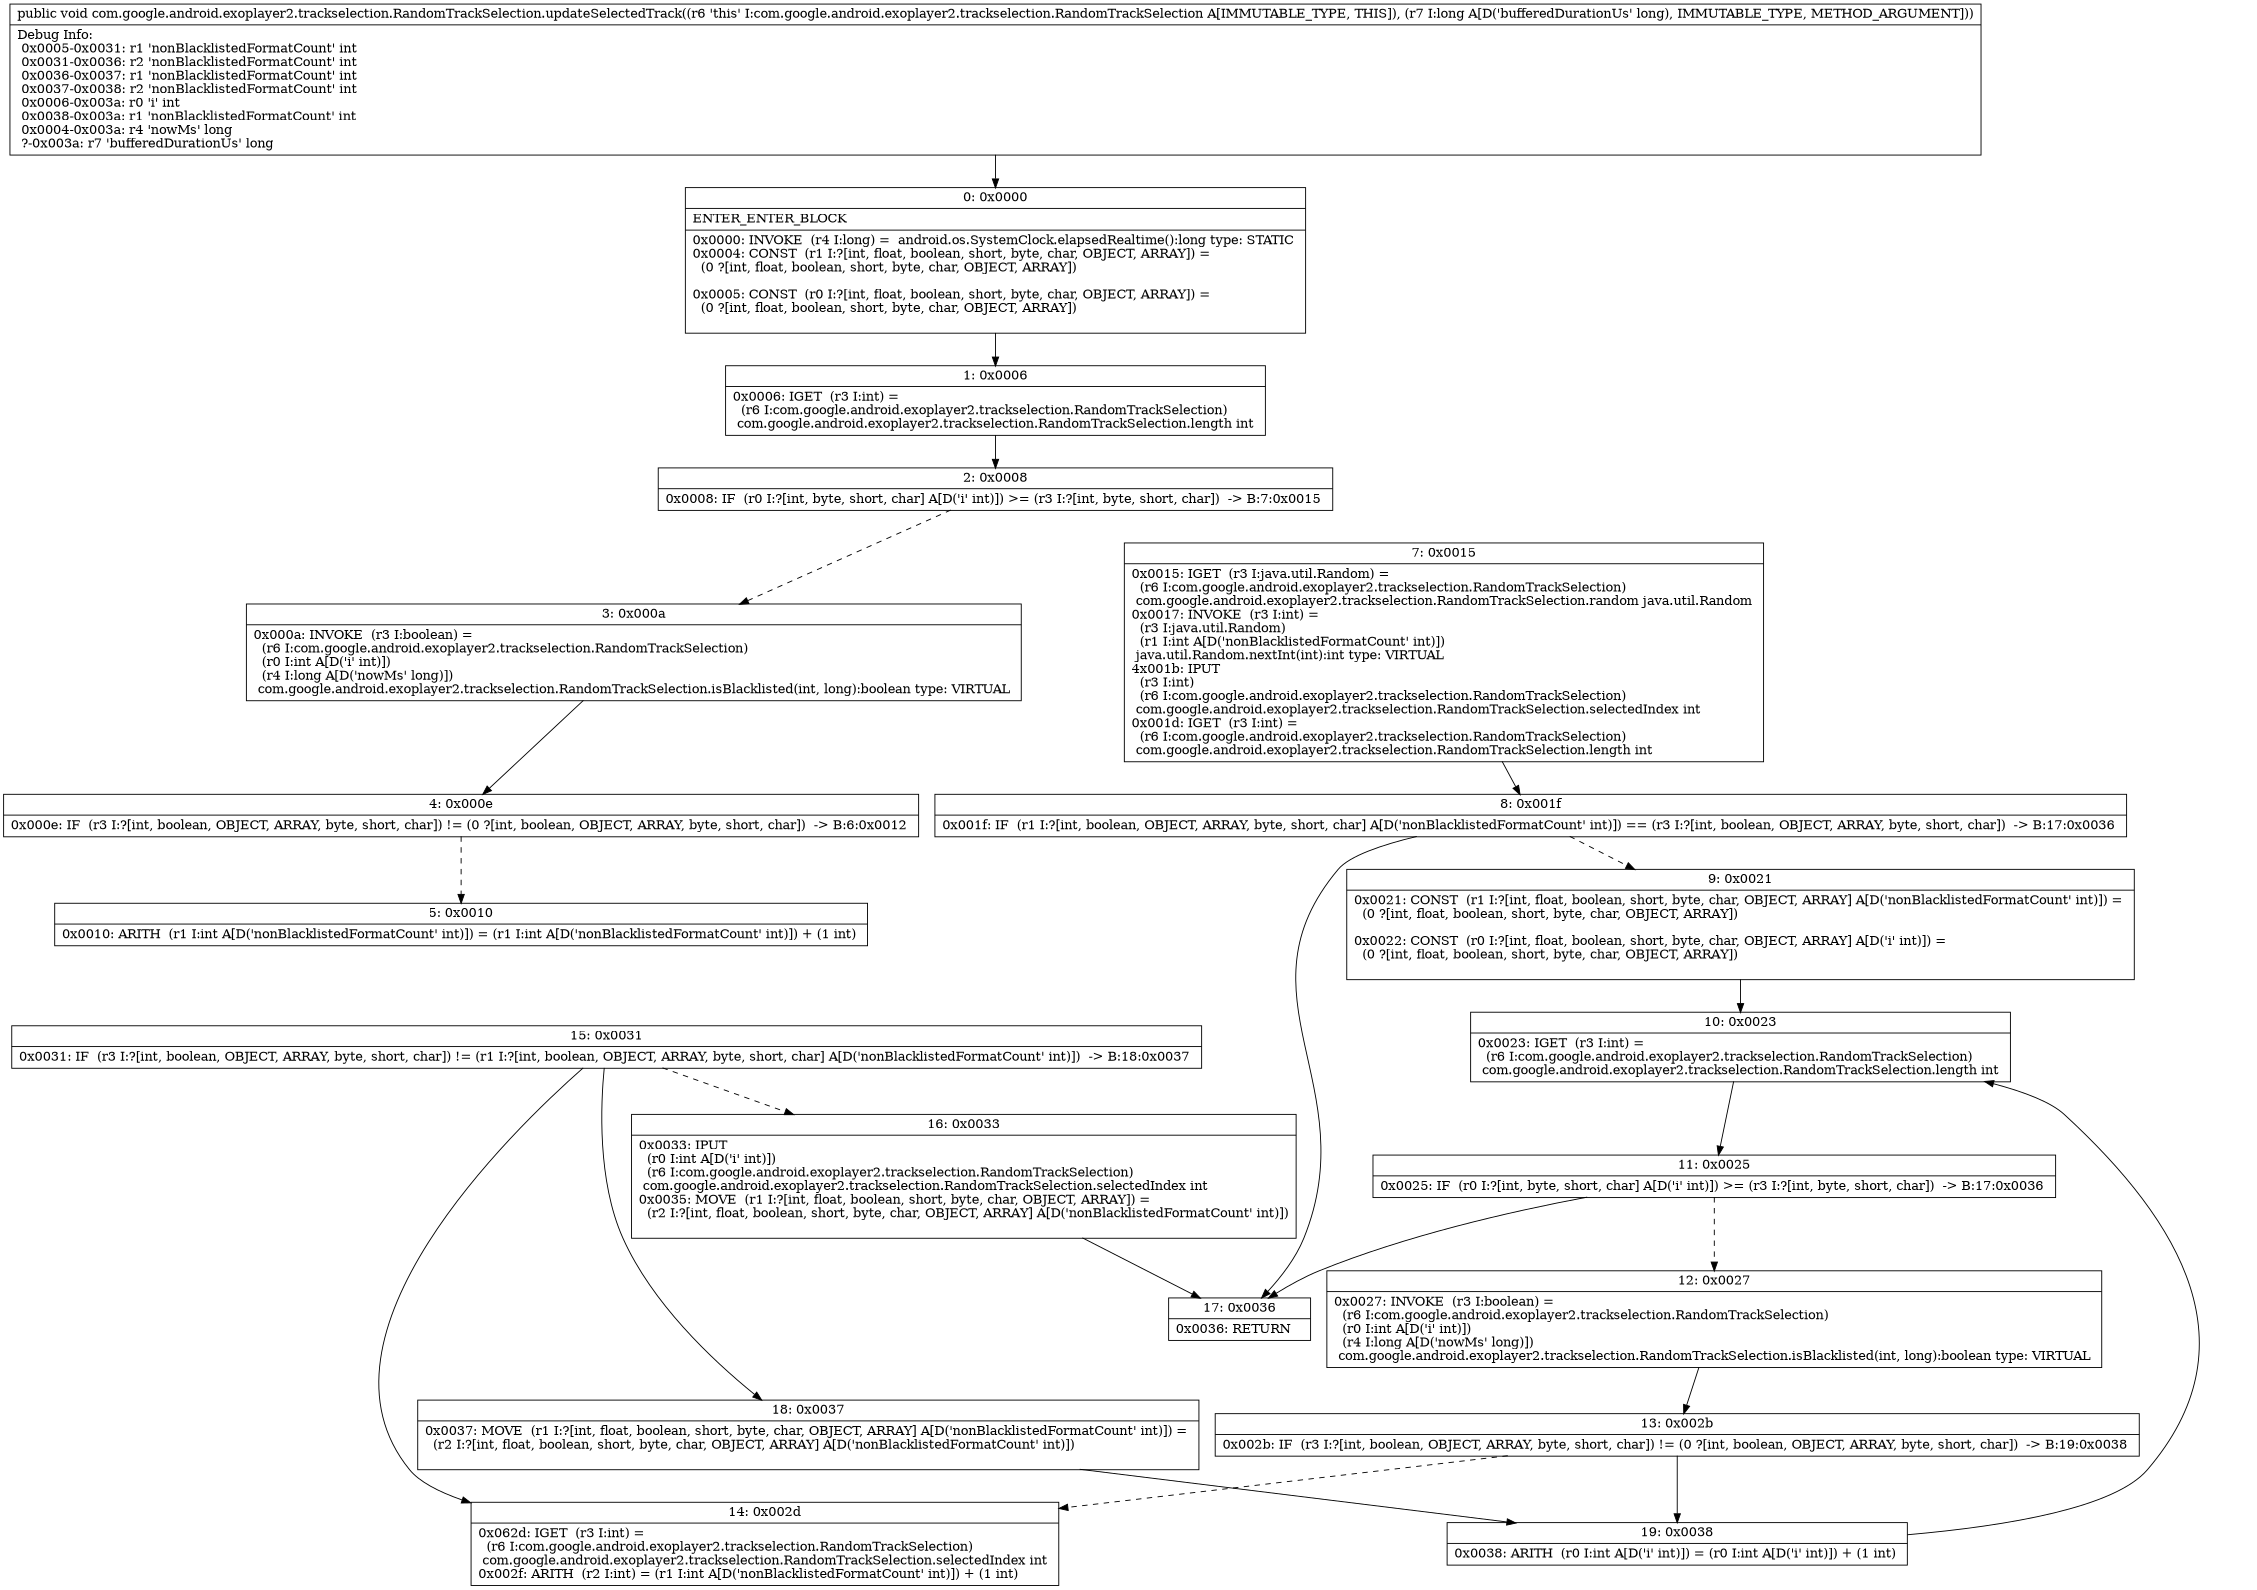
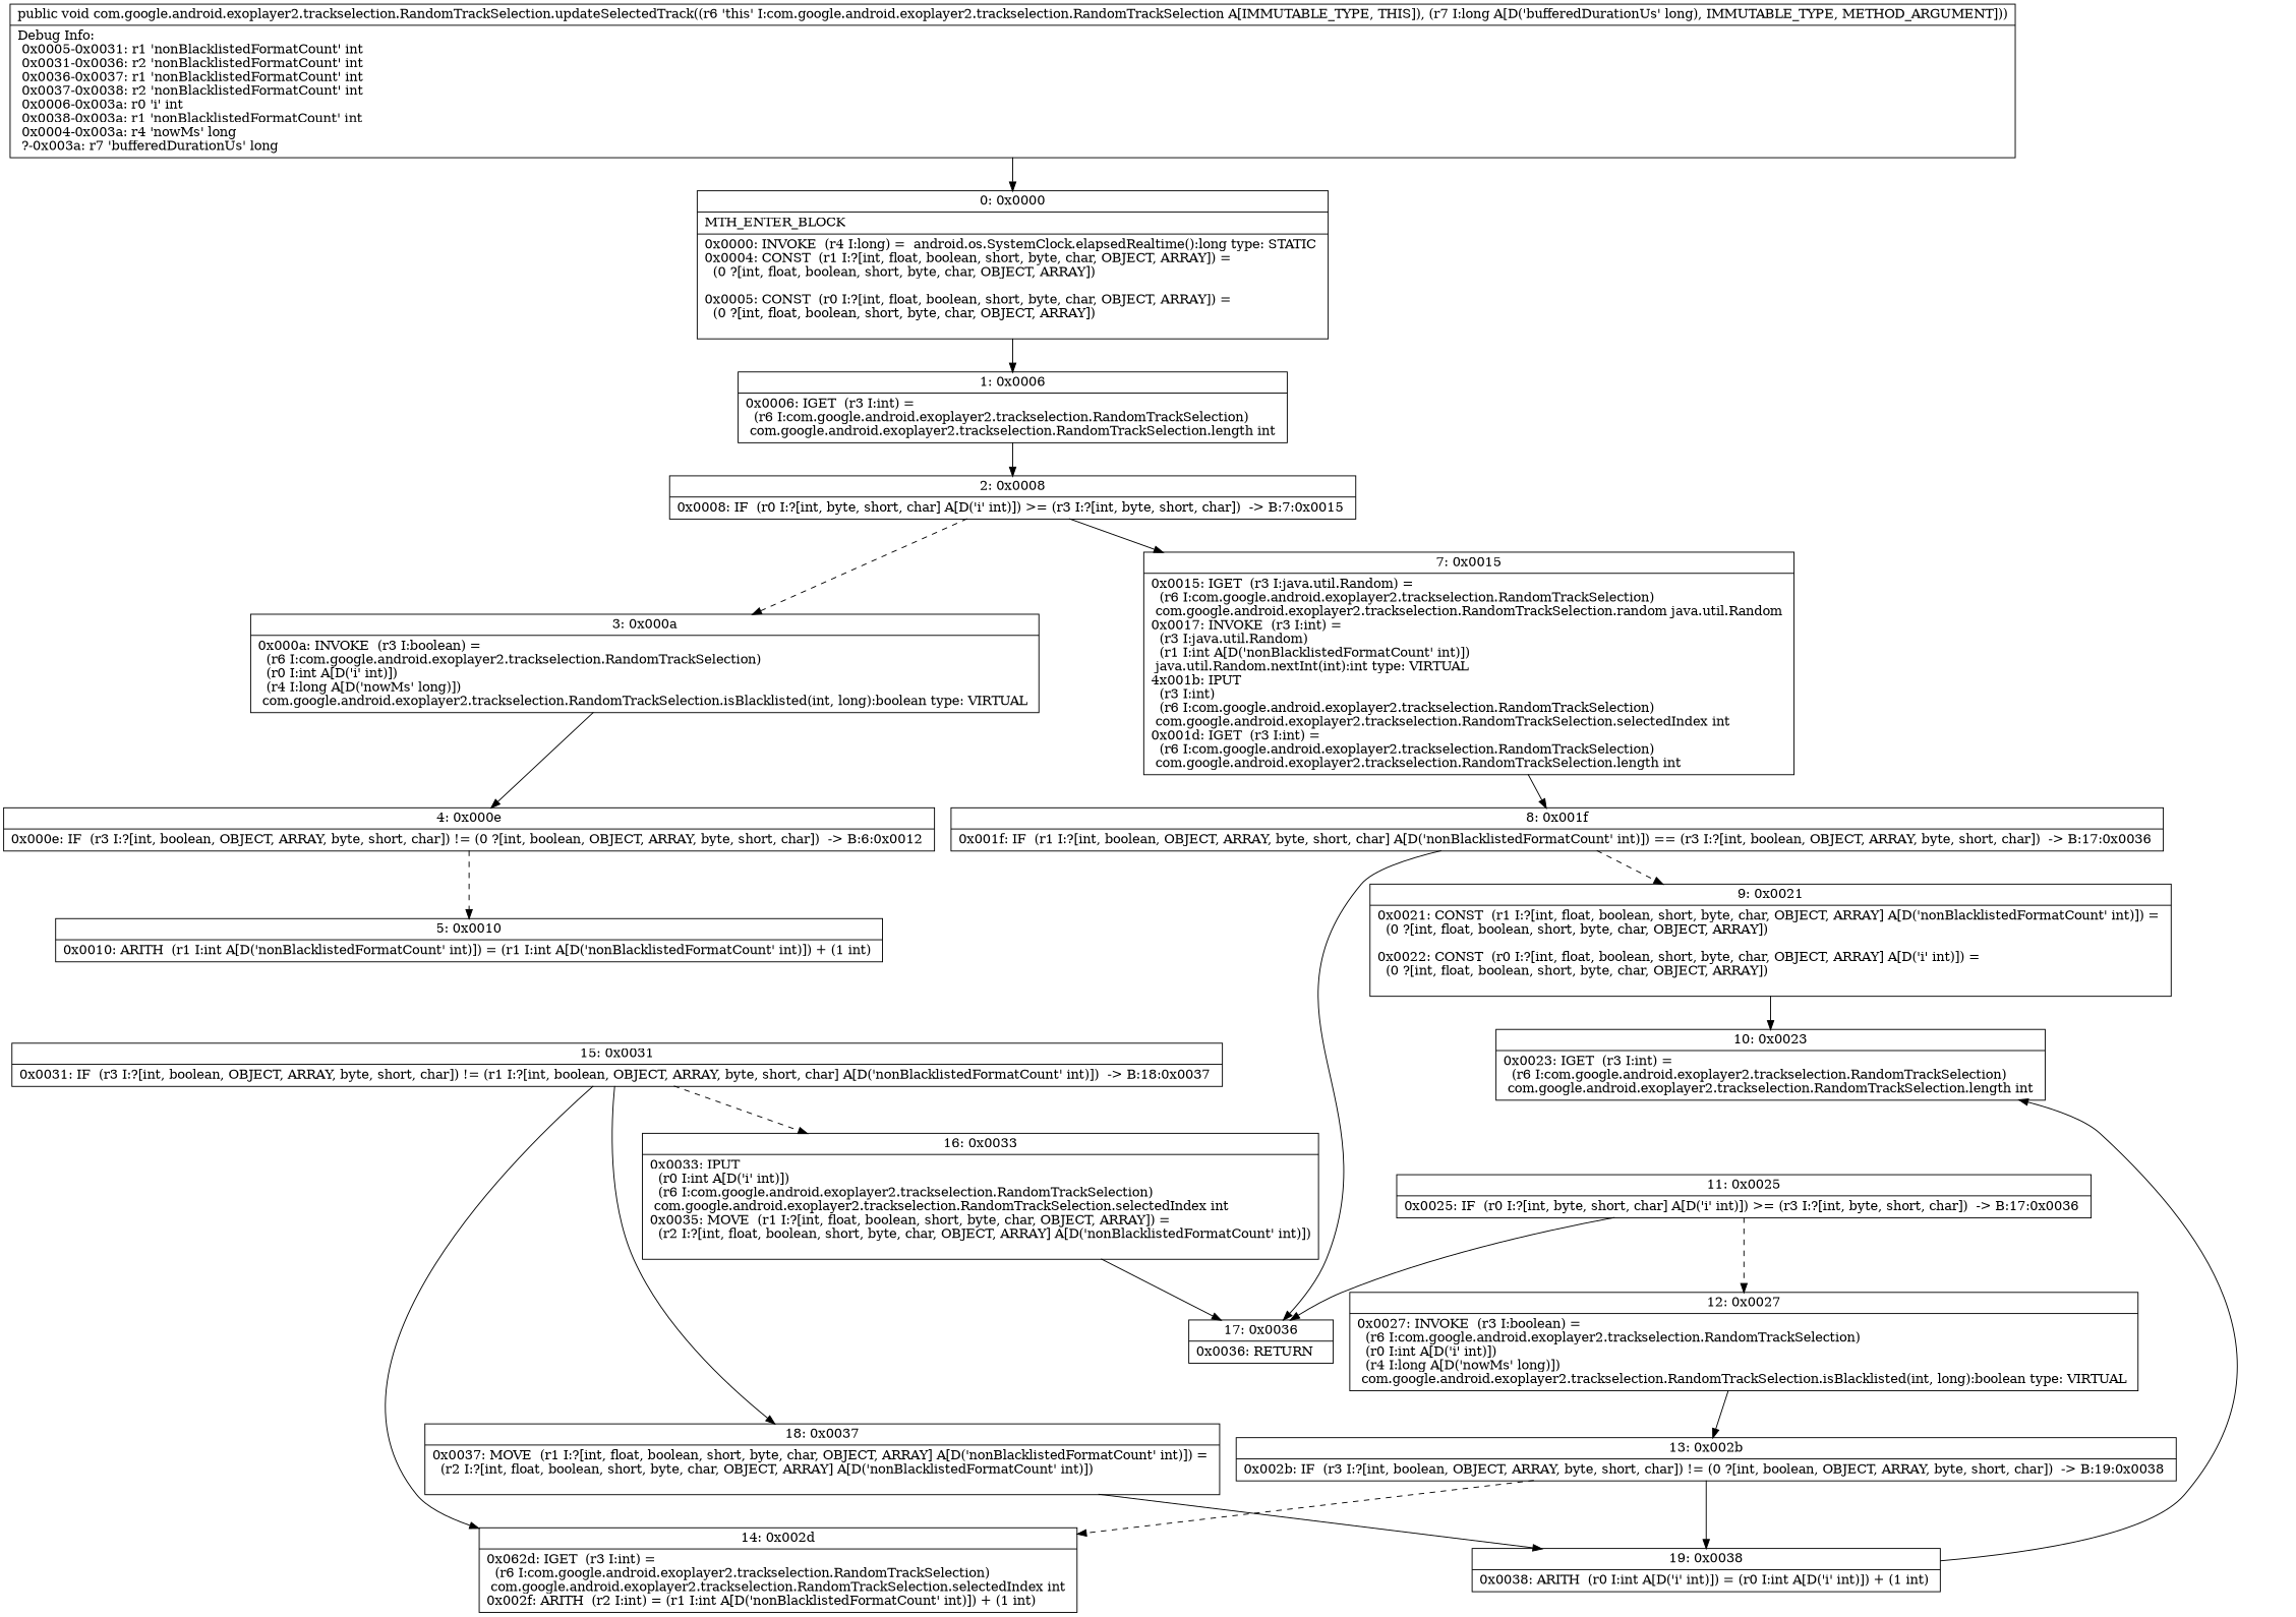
  digraph {
    node [shape=record]
-   n1 [label="{0\:\ 0x0000|ENTER_ENTER_BLOCK\l|0x0000: INVOKE  (r4 I:long) =  android.os.SystemClock.elapsedRealtime():long type: STATIC \l0x0004: CONST  (r1 I:?[int, float, boolean, short, byte, char, OBJECT, ARRAY]) = \l  (0 ?[int, float, boolean, short, byte, char, OBJECT, ARRAY])\l \l0x0005: CONST  (r0 I:?[int, float, boolean, short, byte, char, OBJECT, ARRAY]) = \l  (0 ?[int, float, boolean, short, byte, char, OBJECT, ARRAY])\l \l}"]
+   n1 [label="{0\:\ 0x0000|MTH_ENTER_BLOCK\l|0x0000: INVOKE  (r4 I:long) =  android.os.SystemClock.elapsedRealtime():long type: STATIC \l0x0004: CONST  (r1 I:?[int, float, boolean, short, byte, char, OBJECT, ARRAY]) = \l  (0 ?[int, float, boolean, short, byte, char, OBJECT, ARRAY])\l \l0x0005: CONST  (r0 I:?[int, float, boolean, short, byte, char, OBJECT, ARRAY]) = \l  (0 ?[int, float, boolean, short, byte, char, OBJECT, ARRAY])\l \l}"]
    n2 [label="{1\:\ 0x0006|0x0006: IGET  (r3 I:int) = \l  (r6 I:com.google.android.exoplayer2.trackselection.RandomTrackSelection)\l com.google.android.exoplayer2.trackselection.RandomTrackSelection.length int \l}"]
    n3 [label="{2\:\ 0x0008|0x0008: IF  (r0 I:?[int, byte, short, char] A[D('i' int)]) \>= (r3 I:?[int, byte, short, char])  \-\> B:7:0x0015 \l}"]
    n4 [label="{3\:\ 0x000a|0x000a: INVOKE  (r3 I:boolean) = \l  (r6 I:com.google.android.exoplayer2.trackselection.RandomTrackSelection)\l  (r0 I:int A[D('i' int)])\l  (r4 I:long A[D('nowMs' long)])\l com.google.android.exoplayer2.trackselection.RandomTrackSelection.isBlacklisted(int, long):boolean type: VIRTUAL \l}"]
    n5 [label="{7\:\ 0x0015|0x0015: IGET  (r3 I:java.util.Random) = \l  (r6 I:com.google.android.exoplayer2.trackselection.RandomTrackSelection)\l com.google.android.exoplayer2.trackselection.RandomTrackSelection.random java.util.Random \l0x0017: INVOKE  (r3 I:int) = \l  (r3 I:java.util.Random)\l  (r1 I:int A[D('nonBlacklistedFormatCount' int)])\l java.util.Random.nextInt(int):int type: VIRTUAL \l4x001b: IPUT  \l  (r3 I:int)\l  (r6 I:com.google.android.exoplayer2.trackselection.RandomTrackSelection)\l com.google.android.exoplayer2.trackselection.RandomTrackSelection.selectedIndex int \l0x001d: IGET  (r3 I:int) = \l  (r6 I:com.google.android.exoplayer2.trackselection.RandomTrackSelection)\l com.google.android.exoplayer2.trackselection.RandomTrackSelection.length int \l}"]
    n6 [label="{4\:\ 0x000e|0x000e: IF  (r3 I:?[int, boolean, OBJECT, ARRAY, byte, short, char]) != (0 ?[int, boolean, OBJECT, ARRAY, byte, short, char])  \-\> B:6:0x0012 \l}"]
    n7 [label="{8\:\ 0x001f|0x001f: IF  (r1 I:?[int, boolean, OBJECT, ARRAY, byte, short, char] A[D('nonBlacklistedFormatCount' int)]) == (r3 I:?[int, boolean, OBJECT, ARRAY, byte, short, char])  \-\> B:17:0x0036 \l}"]
    n8 [label="{5\:\ 0x0010|0x0010: ARITH  (r1 I:int A[D('nonBlacklistedFormatCount' int)]) = (r1 I:int A[D('nonBlacklistedFormatCount' int)]) + (1 int) \l}"]
    n9 [label="{9\:\ 0x0021|0x0021: CONST  (r1 I:?[int, float, boolean, short, byte, char, OBJECT, ARRAY] A[D('nonBlacklistedFormatCount' int)]) = \l  (0 ?[int, float, boolean, short, byte, char, OBJECT, ARRAY])\l \l0x0022: CONST  (r0 I:?[int, float, boolean, short, byte, char, OBJECT, ARRAY] A[D('i' int)]) = \l  (0 ?[int, float, boolean, short, byte, char, OBJECT, ARRAY])\l \l}"]
    n10 [label="{17\:\ 0x0036|0x0036: RETURN   \l}"]
    n11 [label="{10\:\ 0x0023|0x0023: IGET  (r3 I:int) = \l  (r6 I:com.google.android.exoplayer2.trackselection.RandomTrackSelection)\l com.google.android.exoplayer2.trackselection.RandomTrackSelection.length int \l}"]
    n12 [label="{11\:\ 0x0025|0x0025: IF  (r0 I:?[int, byte, short, char] A[D('i' int)]) \>= (r3 I:?[int, byte, short, char])  \-\> B:17:0x0036 \l}"]
    n13 [label="{12\:\ 0x0027|0x0027: INVOKE  (r3 I:boolean) = \l  (r6 I:com.google.android.exoplayer2.trackselection.RandomTrackSelection)\l  (r0 I:int A[D('i' int)])\l  (r4 I:long A[D('nowMs' long)])\l com.google.android.exoplayer2.trackselection.RandomTrackSelection.isBlacklisted(int, long):boolean type: VIRTUAL \l}"]
    n14 [label="{13\:\ 0x002b|0x002b: IF  (r3 I:?[int, boolean, OBJECT, ARRAY, byte, short, char]) != (0 ?[int, boolean, OBJECT, ARRAY, byte, short, char])  \-\> B:19:0x0038 \l}"]
    n15 [label="{14\:\ 0x002d|0x062d: IGET  (r3 I:int) = \l  (r6 I:com.google.android.exoplayer2.trackselection.RandomTrackSelection)\l com.google.android.exoplayer2.trackselection.RandomTrackSelection.selectedIndex int \l0x002f: ARITH  (r2 I:int) = (r1 I:int A[D('nonBlacklistedFormatCount' int)]) + (1 int) \l}"]
    n16 [label="{19\:\ 0x0038|0x0038: ARITH  (r0 I:int A[D('i' int)]) = (r0 I:int A[D('i' int)]) + (1 int) \l}"]
    n17 [label="{15\:\ 0x0031|0x0031: IF  (r3 I:?[int, boolean, OBJECT, ARRAY, byte, short, char]) != (r1 I:?[int, boolean, OBJECT, ARRAY, byte, short, char] A[D('nonBlacklistedFormatCount' int)])  \-\> B:18:0x0037 \l}"]
    n18 [label="{16\:\ 0x0033|0x0033: IPUT  \l  (r0 I:int A[D('i' int)])\l  (r6 I:com.google.android.exoplayer2.trackselection.RandomTrackSelection)\l com.google.android.exoplayer2.trackselection.RandomTrackSelection.selectedIndex int \l0x0035: MOVE  (r1 I:?[int, float, boolean, short, byte, char, OBJECT, ARRAY]) = \l  (r2 I:?[int, float, boolean, short, byte, char, OBJECT, ARRAY] A[D('nonBlacklistedFormatCount' int)])\l \l}"]
    n19 [label="{18\:\ 0x0037|0x0037: MOVE  (r1 I:?[int, float, boolean, short, byte, char, OBJECT, ARRAY] A[D('nonBlacklistedFormatCount' int)]) = \l  (r2 I:?[int, float, boolean, short, byte, char, OBJECT, ARRAY] A[D('nonBlacklistedFormatCount' int)])\l \l}"]
    n20 [label="{public void com.google.android.exoplayer2.trackselection.RandomTrackSelection.updateSelectedTrack((r6 'this' I:com.google.android.exoplayer2.trackselection.RandomTrackSelection A[IMMUTABLE_TYPE, THIS]), (r7 I:long A[D('bufferedDurationUs' long), IMMUTABLE_TYPE, METHOD_ARGUMENT]))  | Debug Info:\l  0x0005\-0x0031: r1 'nonBlacklistedFormatCount' int\l  0x0031\-0x0036: r2 'nonBlacklistedFormatCount' int\l  0x0036\-0x0037: r1 'nonBlacklistedFormatCount' int\l  0x0037\-0x0038: r2 'nonBlacklistedFormatCount' int\l  0x0006\-0x003a: r0 'i' int\l  0x0038\-0x003a: r1 'nonBlacklistedFormatCount' int\l  0x0004\-0x003a: r4 'nowMs' long\l  ?\-0x003a: r7 'bufferedDurationUs' long\l}"]
    n1 -> n2
    n2 -> n3
    n3 -> n4 [style=dashed]
+   n3 -> n5
    n4 -> n6
    n5 -> n7
    n6 -> n8 [style=dashed]
    n7 -> n9 [style=dashed]
    n7 -> n10
    n9 -> n11
-   n11 -> n12
    n12 -> n10
    n12 -> n13 [style=dashed]
    n13 -> n14
    n14 -> n15 [style=dashed]
    n14 -> n16
    n16 -> n11
    n17 -> n15
    n17 -> n18 [style=dashed]
    n17 -> n19
    n18 -> n10
    n19 -> n16
    n20 -> n1
  }
